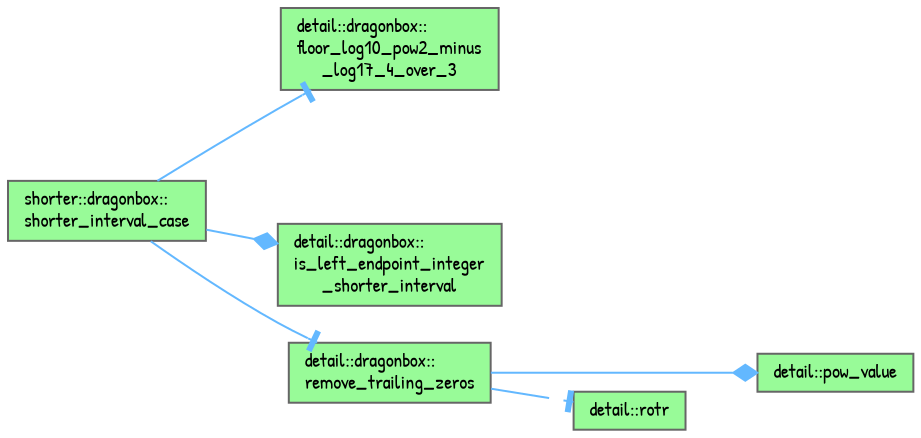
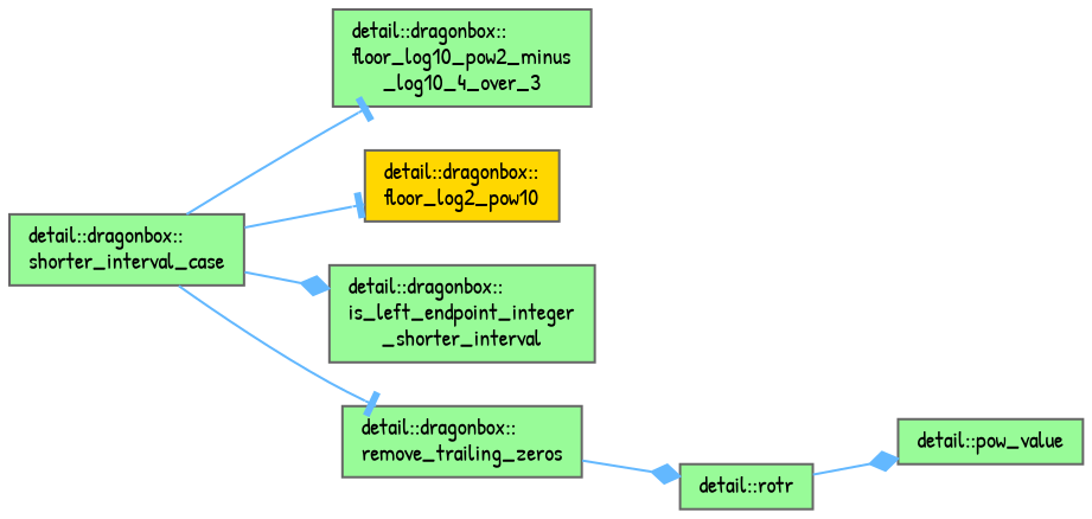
  digraph {
    fontname="Patrick Hand"
    rankdir=LR
    node [color=grey40 fillcolor=palegreen fontname="Patrick Hand" fontsize=10 shape=box style=filled]
    edge [arrowhead=tee color=steelblue1 fontname="Patrick Hand" fontsize=10 labelfontname=Helvetica labelfontsize=10 style=solid]
-   n1 [color=gray40 fontcolor=black height=0.2 label="shorter::dragonbox::\lshorter_interval_case" width=0.4]
-   n2 [height=0.2 label="detail::dragonbox::\lfloor_log10_pow2_minus\l_log17_4_over_3" width=0.4]
+   n1 [color=gray40 fontcolor=black height=0.2 label="detail::dragonbox::\lshorter_interval_case" width=0.4]
+   n2 [height=0.2 label="detail::dragonbox::\lfloor_log10_pow2_minus\l_log10_4_over_3" width=0.4]
+   n3 [fillcolor=gold height=0.2 label="detail::dragonbox::\lfloor_log2_pow10" width=0.4]
    n4 [height=0.2 label="detail::dragonbox::\lis_left_endpoint_integer\l_shorter_interval" width=0.4]
    n5 [height=0.2 label="detail::dragonbox::\lremove_trailing_zeros" width=0.4]
    n6 [height=0.2 label="detail::pow_value" width=0.4]
    n7 [height=0.2 label="detail::rotr" width=0.4]
    n1 -> n2
+   n1 -> n3
    n1 -> n4 [arrowhead=diamond]
    n1 -> n5
-   n5 -> n6 [arrowhead=diamond]
-   n5 -> n7
+   n7 -> n6 [arrowhead=diamond]
+   n5 -> n7 [arrowhead=diamond]
  }
